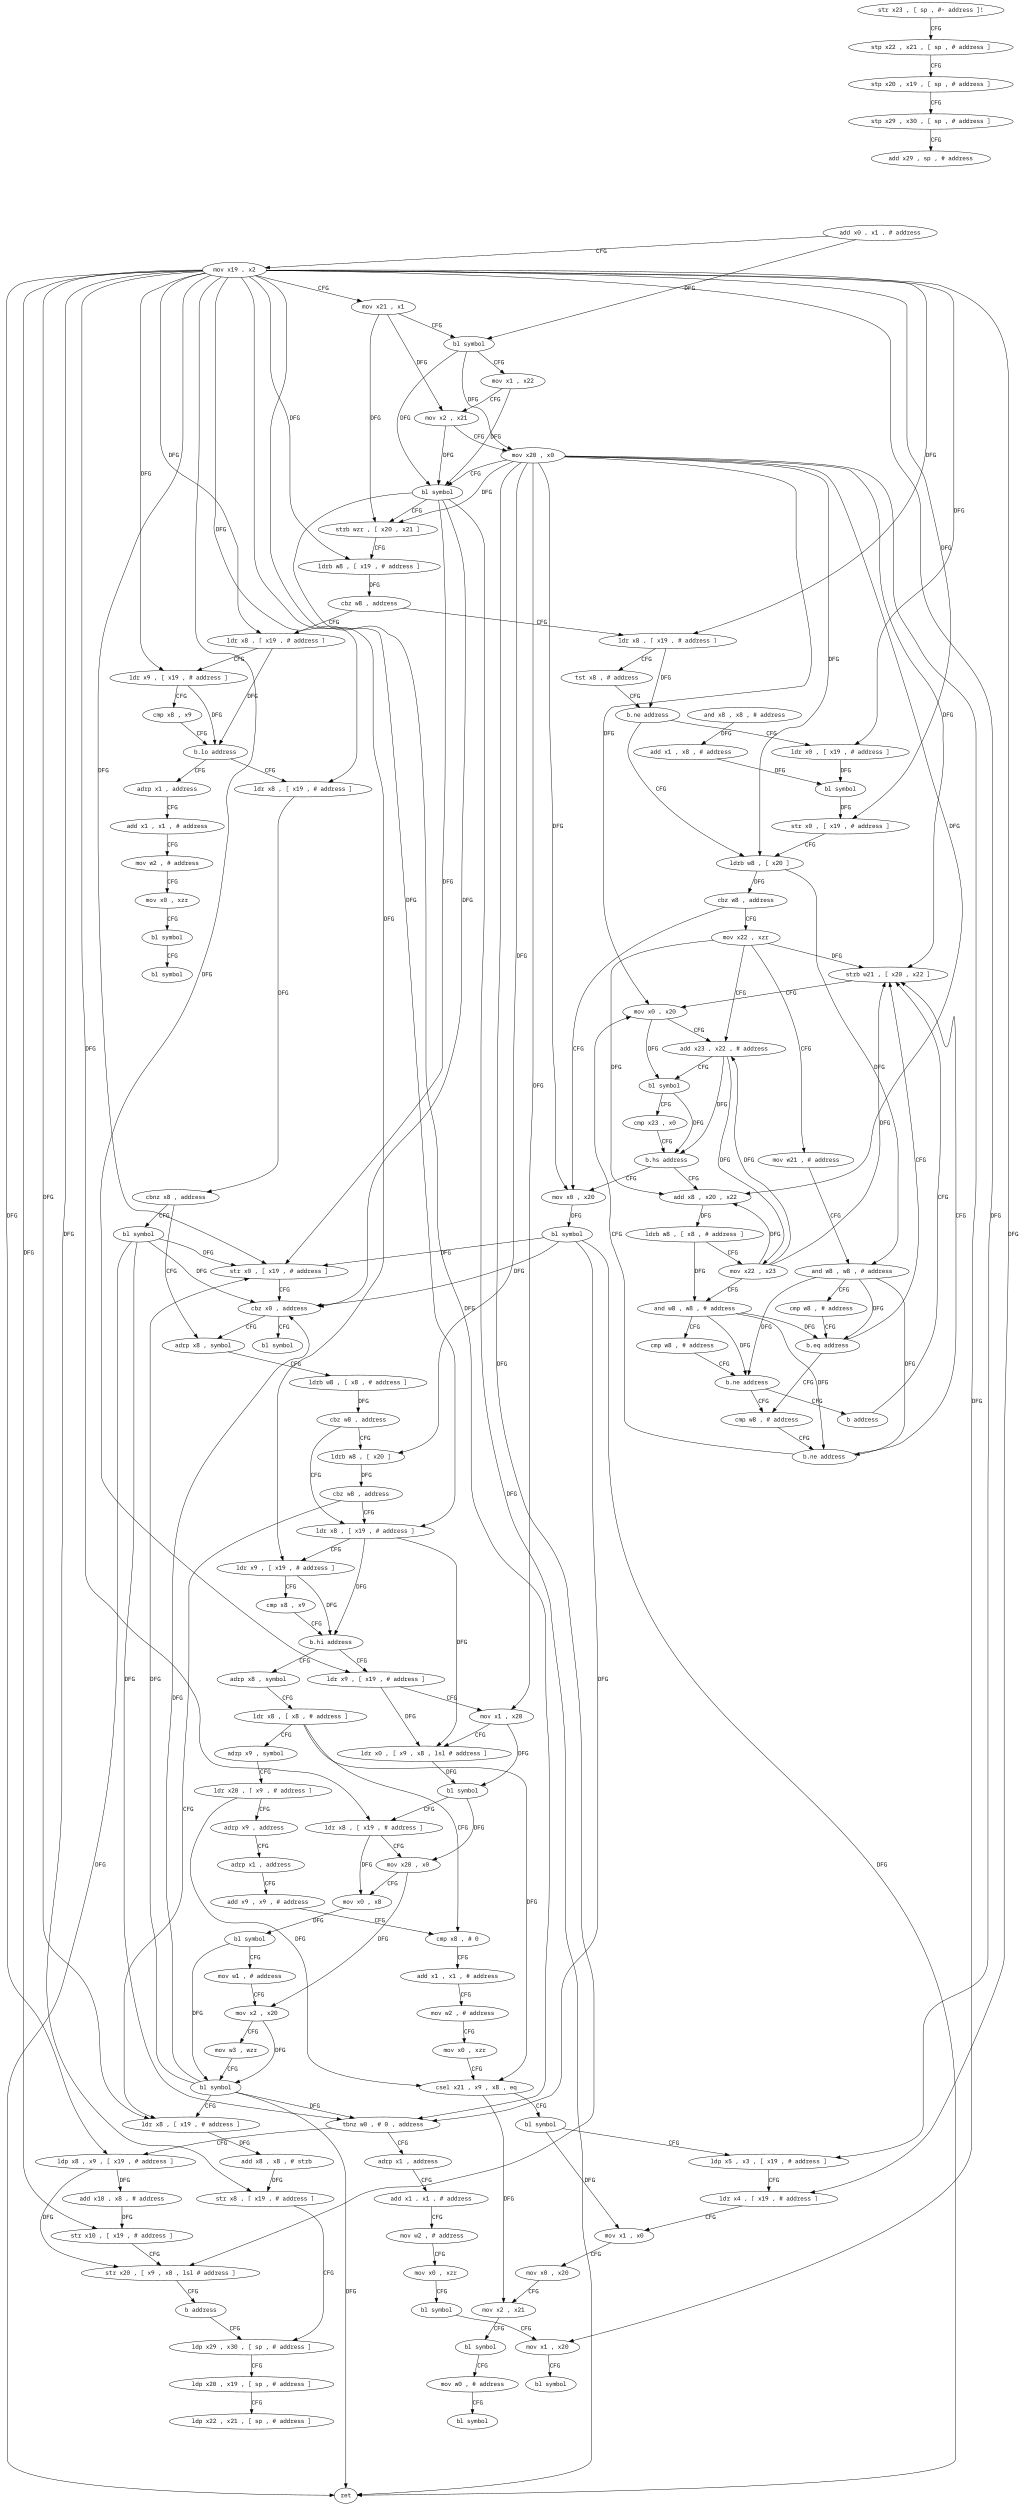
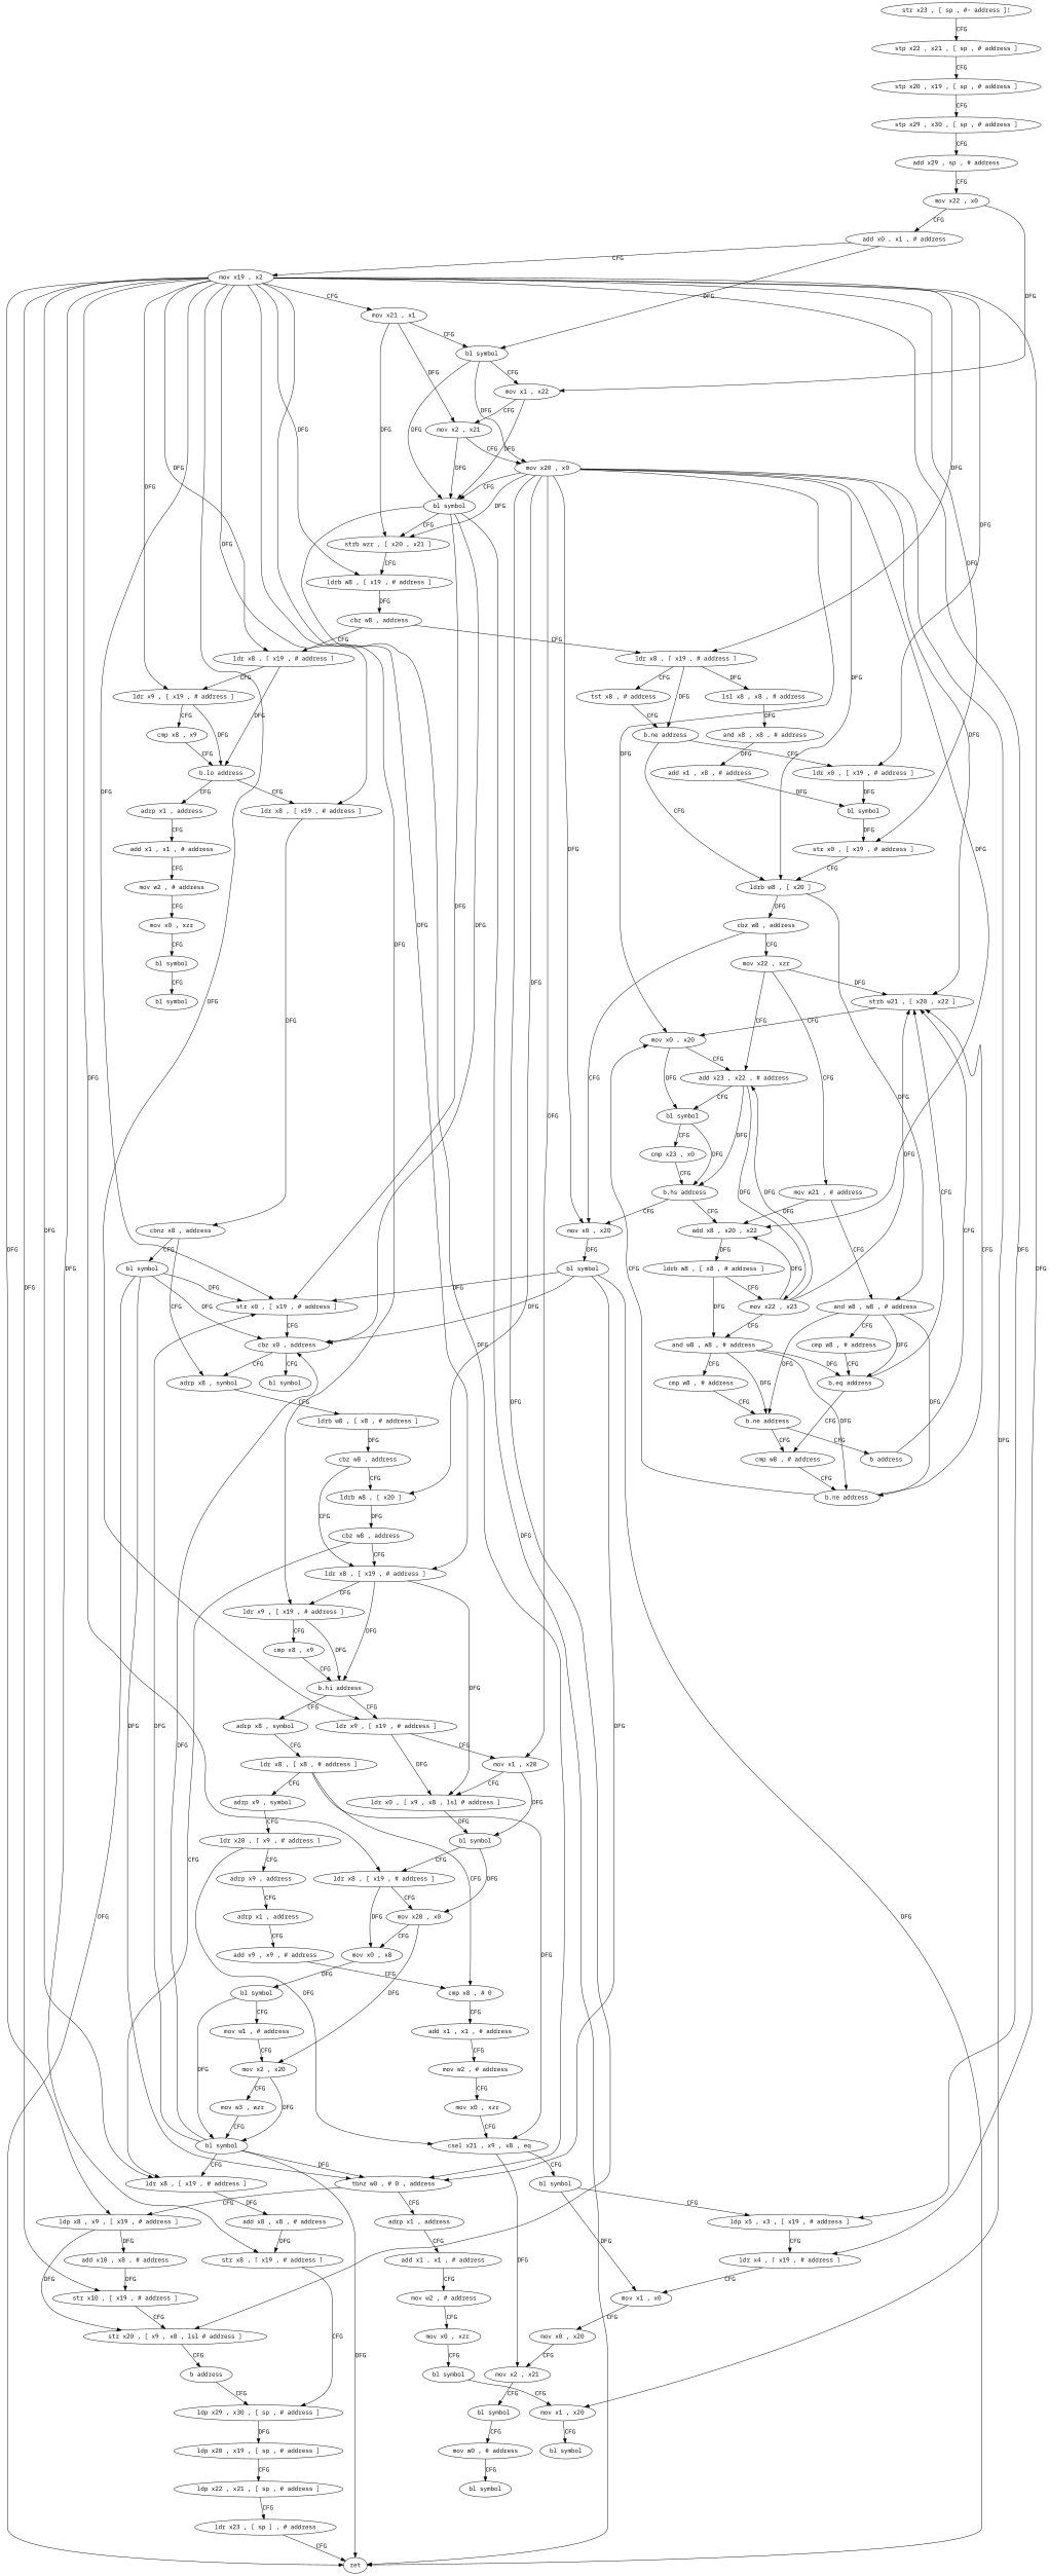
  digraph {
    fontname="IBM Plex Mono"
    node [fontname="IBM Plex Mono"]
    edge [fontname="IBM Plex Mono"]
    n1 [label="str x23 , [ sp , #- address ]!"]
    n2 [label="stp x22 , x21 , [ sp , # address ]"]
    n3 [label="stp x20 , x19 , [ sp , # address ]"]
    n4 [label="stp x29 , x30 , [ sp , # address ]"]
    n5 [label="add x29 , sp , # address"]
+   n6 [label="mov x22 , x0"]
    n7 [label="add x0 , x1 , # address"]
    n8 [label="mov x1 , x22"]
    n9 [label="mov x19 , x2"]
    n10 [label="bl symbol"]
    n11 [label="mov x2 , x21"]
    n12 [label="bl symbol"]
    n13 [label="mov x21 , x1"]
    n14 [label="ldrb w8 , [ x19 , # address ]"]
    n15 [label="ldr x8 , [ x19 , # address ]"]
    n16 [label="ldr x8 , [ x19 , # address ]"]
    n17 [label="ldr x9 , [ x19 , # address ]"]
    n18 [label="ldr x8 , [ x19 , # address ]"]
    n19 [label="ldr x0 , [ x19 , # address ]"]
    n20 [label="str x0 , [ x19 , # address ]"]
    n21 [label="ldr x8 , [ x19 , # address ]"]
    n22 [label="str x0 , [ x19 , # address ]"]
    n23 [label="ldp x8 , x9 , [ x19 , # address ]"]
    n24 [label="ldr x9 , [ x19 , # address ]"]
    n25 [label="ldr x9 , [ x19 , # address ]"]
    n26 [label="ldr x8 , [ x19 , # address ]"]
    n27 [label="str x10 , [ x19 , # address ]"]
    n28 [label="ldp x5 , x3 , [ x19 , # address ]"]
    n29 [label="ldr x4 , [ x19 , # address ]"]
    n30 [label="ldr x8 , [ x19 , # address ]"]
    n31 [label="str x8 , [ x19 , # address ]"]
    n32 [label="mov x20 , x0"]
    n33 [label="strb wzr , [ x20 , x21 ]"]
    n34 [label="cbz w8 , address"]
    n35 [label="b.lo address"]
    n36 [label="tst x8 , # address"]
    n37 [label="b.ne address"]
+   n38 [label="lsl x8 , x8 , # address"]
    n39 [label="cmp x8 , x9"]
    n40 [label="cbnz x8 , address"]
    n41 [label="bl symbol"]
    n42 [label="ldrb w8 , [ x20 ]"]
    n43 [label="b.hi address"]
    n44 [label="ldr x0 , [ x9 , x8 , lsl # address ]"]
    n45 [label="cbz x0 , address"]
    n46 [label="str x20 , [ x9 , x8 , lsl # address ]"]
    n47 [label="add x10 , x8 , # address"]
    n48 [label="cmp x8 , x9"]
    n49 [label="mov x1 , x20"]
-   n50 [label="add x8 , x8 , # strb"]
+   n50 [label="add x8 , x8 , # address"]
    n51 [label="mov x1 , x0"]
    n52 [label="mov x20 , x0"]
    n53 [label="mov x0 , x8"]
    n54 [label="ldp x29 , x30 , [ sp , # address ]"]
    n55 [label="mov x0 , x20"]
    n56 [label="ldrb w8 , [ x20 ]"]
    n57 [label="strb w21 , [ x20 , x22 ]"]
    n58 [label="mov x1 , x20"]
    n59 [label="mov x0 , x20"]
    n60 [label="add x8 , x20 , x22"]
    n61 [label="tbnz w0 , # 0 , address"]
    n62 [label=ret]
    n63 [label="cbz w8 , address"]
    n64 [label="and w8 , w8 , # address"]
    n65 [label="bl symbol"]
    n66 [label="cbz w8 , address"]
    n67 [label="b address"]
    n68 [label="bl symbol"]
    n69 [label="add x23 , x22 , # address"]
    n70 [label="bl symbol"]
    n71 [label="bl symbol"]
    n72 [label="ldrb w8 , [ x8 , # address ]"]
    n73 [label="adrp x8 , symbol"]
    n74 [label="bl symbol"]
    n75 [label="adrp x1 , address"]
    n76 [label="adrp x1 , address"]
    n77 [label="and x8 , x8 , # address"]
    n78 [label="add x1 , x1 , # address"]
    n79 [label="bl symbol"]
    n80 [label="mov w2 , # address"]
    n81 [label="mov x22 , xzr"]
    n82 [label="cmp w8 , # address"]
    n83 [label="b.eq address"]
    n84 [label="b.ne address"]
    n85 [label="b.ne address"]
    n86 [label="ldrb w8 , [ x8 , # address ]"]
    n87 [label="cbz w8 , address"]
    n88 [label="mov x0 , xzr"]
    n89 [label="bl symbol"]
    n90 [label="bl symbol"]
    n91 [label="mov w21 , # address"]
    n92 [label="mov x22 , x23"]
    n93 [label="b.hs address"]
    n94 [label="add x1 , x8 , # address"]
    n95 [label="adrp x8 , symbol"]
    n96 [label="add x1 , x1 , # address"]
    n97 [label="mov w2 , # address"]
    n98 [label="cmp w8 , # address"]
    n99 [label="b address"]
    n100 [label="ldr x8 , [ x8 , # address ]"]
    n101 [label="adrp x9 , symbol"]
    n102 [label="cmp x8 , # 0"]
    n103 [label="csel x21 , x9 , x8 , eq"]
    n104 [label="ldp x20 , x19 , [ sp , # address ]"]
    n105 [label="ldp x22 , x21 , [ sp , # address ]"]
    n106 [label="mov x0 , xzr"]
    n107 [label="bl symbol"]
    n108 [label="cmp x23 , x0"]
    n109 [label="ldr x20 , [ x9 , # address ]"]
    n110 [label="add x1 , x1 , # address"]
    n111 [label="bl symbol"]
    n112 [label="mov x2 , x21"]
    n113 [label="adrp x9 , address"]
    n114 [label="adrp x1 , address"]
    n115 [label="add x9 , x9 , # address"]
    n116 [label="mov w2 , # address"]
    n117 [label="mov x0 , xzr"]
    n118 [label="bl symbol"]
    n119 [label="mov x0 , x20"]
    n120 [label="mov w0 , # address"]
    n121 [label="bl symbol"]
    n122 [label="mov x2 , x20"]
    n123 [label="bl symbol"]
    n124 [label="bl symbol"]
    n125 [label="mov w3 , wzr"]
    n126 [label="mov w1 , # address"]
+   n127 [label="ldr x23 , [ sp ] , # address"]
    n128 [label="and w8 , w8 , # address"]
    n129 [label="cmp w8 , # address"]
    n1 -> n2 [label=CFG]
    n2 -> n3 [label=CFG]
    n3 -> n4 [label=CFG]
    n4 -> n5 [label=CFG]
+   n5 -> n6 [label=CFG]
+   n6 -> n7 [label=CFG]
+   n6 -> n8 [label=DFG]
    n7 -> n9 [label=CFG]
    n7 -> n10 [label=DFG]
    n8 -> n11 [label=CFG]
    n8 -> n12 [label=DFG]
    n9 -> n13 [label=CFG]
    n9 -> n14 [label=DFG]
    n9 -> n15 [label=DFG]
    n9 -> n16 [label=DFG]
    n9 -> n17 [label=DFG]
    n9 -> n18 [label=DFG]
    n9 -> n19 [label=DFG]
    n9 -> n20 [label=DFG]
    n9 -> n21 [label=DFG]
    n9 -> n22 [label=DFG]
    n9 -> n23 [label=DFG]
    n9 -> n24 [label=DFG]
    n9 -> n25 [label=DFG]
    n9 -> n26 [label=DFG]
    n9 -> n27 [label=DFG]
    n9 -> n28 [label=DFG]
    n9 -> n29 [label=DFG]
    n9 -> n30 [label=DFG]
    n9 -> n31 [label=DFG]
    n10 -> n8 [label=CFG]
    n10 -> n12 [label=DFG]
    n10 -> n32 [label=DFG]
    n11 -> n12 [label=DFG]
    n11 -> n32 [label=CFG]
    n12 -> n22 [label=DFG]
    n12 -> n33 [label=CFG]
    n12 -> n45 [label=DFG]
    n12 -> n61 [label=DFG]
    n12 -> n62 [label=DFG]
    n13 -> n10 [label=CFG]
    n13 -> n11 [label=DFG]
    n13 -> n33 [label=DFG]
    n14 -> n34 [label=DFG]
    n15 -> n17 [label=CFG]
    n15 -> n35 [label=DFG]
    n16 -> n36 [label=CFG]
    n16 -> n37 [label=DFG]
+   n16 -> n38 [label=DFG]
    n17 -> n35 [label=DFG]
    n17 -> n39 [label=CFG]
    n18 -> n40 [label=DFG]
    n19 -> n41 [label=DFG]
    n20 -> n42 [label=CFG]
    n21 -> n24 [label=CFG]
    n21 -> n43 [label=DFG]
    n21 -> n44 [label=DFG]
    n22 -> n45 [label=CFG]
    n23 -> n46 [label=DFG]
    n23 -> n47 [label=DFG]
    n24 -> n43 [label=DFG]
    n24 -> n48 [label=CFG]
    n25 -> n44 [label=DFG]
    n25 -> n49 [label=CFG]
    n26 -> n50 [label=DFG]
    n27 -> n46 [label=CFG]
    n28 -> n29 [label=CFG]
    n29 -> n51 [label=CFG]
    n30 -> n52 [label=CFG]
    n30 -> n53 [label=DFG]
    n31 -> n54 [label=CFG]
    n32 -> n12 [label=CFG]
    n32 -> n33 [label=DFG]
    n32 -> n42 [label=DFG]
    n32 -> n46 [label=DFG]
    n32 -> n49 [label=DFG]
    n32 -> n55 [label=DFG]
    n32 -> n56 [label=DFG]
    n32 -> n57 [label=DFG]
    n32 -> n58 [label=DFG]
    n32 -> n59 [label=DFG]
    n32 -> n60 [label=DFG]
    n33 -> n14 [label=CFG]
    n34 -> n15 [label=CFG]
    n34 -> n16 [label=CFG]
    n35 -> n18 [label=CFG]
    n35 -> n76 [label=CFG]
    n36 -> n37 [label=CFG]
    n37 -> n19 [label=CFG]
    n37 -> n42 [label=CFG]
+   n38 -> n77 [label=DFG]
    n39 -> n35 [label=CFG]
    n40 -> n73 [label=CFG]
    n40 -> n79 [label=CFG]
    n41 -> n20 [label=DFG]
    n42 -> n63 [label=DFG]
    n42 -> n64 [label=DFG]
    n43 -> n25 [label=CFG]
    n43 -> n95 [label=CFG]
    n44 -> n71 [label=DFG]
    n45 -> n73 [label=CFG]
    n45 -> n74 [label=CFG]
    n46 -> n67 [label=CFG]
    n47 -> n27 [label=DFG]
    n48 -> n43 [label=CFG]
    n49 -> n44 [label=CFG]
    n49 -> n71 [label=DFG]
    n50 -> n31 [label=DFG]
    n51 -> n119 [label=CFG]
    n52 -> n53 [label=CFG]
    n52 -> n122 [label=DFG]
    n53 -> n123 [label=DFG]
-   n54 -> n104 [label=CFG]
+   n54 -> n104 [label=DFG]
    n55 -> n65 [label=DFG]
    n56 -> n66 [label=DFG]
    n57 -> n59 [label=CFG]
    n58 -> n68 [label=CFG]
    n59 -> n69 [label=CFG]
    n59 -> n70 [label=DFG]
    n60 -> n72 [label=DFG]
    n61 -> n23 [label=CFG]
    n61 -> n75 [label=CFG]
    n63 -> n55 [label=CFG]
    n63 -> n81 [label=CFG]
    n64 -> n82 [label=CFG]
    n64 -> n83 [label=DFG]
    n64 -> n84 [label=DFG]
    n64 -> n85 [label=DFG]
    n65 -> n22 [label=DFG]
    n65 -> n45 [label=DFG]
    n65 -> n61 [label=DFG]
    n65 -> n62 [label=DFG]
    n66 -> n21 [label=CFG]
    n66 -> n26 [label=CFG]
    n67 -> n54 [label=CFG]
    n69 -> n70 [label=CFG]
    n69 -> n92 [label=DFG]
    n69 -> n93 [label=DFG]
    n70 -> n93 [label=DFG]
    n70 -> n108 [label=CFG]
    n71 -> n30 [label=CFG]
    n71 -> n52 [label=DFG]
    n72 -> n92 [label=CFG]
    n72 -> n128 [label=DFG]
    n73 -> n86 [label=CFG]
    n75 -> n96 [label=CFG]
    n76 -> n78 [label=CFG]
    n77 -> n94 [label=DFG]
    n78 -> n80 [label=CFG]
    n79 -> n22 [label=DFG]
    n79 -> n45 [label=DFG]
    n79 -> n61 [label=DFG]
    n79 -> n62 [label=DFG]
    n80 -> n88 [label=CFG]
    n81 -> n57 [label=DFG]
-   n81 -> n60 [label=DFG]
+   n91 -> n60 [label=DFG]
    n81 -> n69 [label=CFG]
    n81 -> n91 [label=CFG]
    n82 -> n83 [label=CFG]
    n83 -> n57 [label=CFG]
    n83 -> n98 [label=CFG]
    n84 -> n57 [label=CFG]
    n84 -> n59 [label=CFG]
    n85 -> n98 [label=CFG]
    n85 -> n99 [label=CFG]
    n86 -> n87 [label=DFG]
    n87 -> n21 [label=CFG]
    n87 -> n56 [label=CFG]
    n88 -> n89 [label=CFG]
    n89 -> n90 [label=CFG]
    n91 -> n64 [label=CFG]
    n92 -> n57 [label=DFG]
    n92 -> n60 [label=DFG]
    n92 -> n69 [label=DFG]
    n92 -> n128 [label=CFG]
    n93 -> n55 [label=CFG]
    n93 -> n60 [label=CFG]
    n94 -> n41 [label=DFG]
    n95 -> n100 [label=CFG]
    n96 -> n97 [label=CFG]
    n97 -> n106 [label=CFG]
    n98 -> n84 [label=CFG]
    n99 -> n57 [label=CFG]
    n100 -> n101 [label=CFG]
    n100 -> n102 [label=CFG]
    n100 -> n103 [label=DFG]
    n101 -> n109 [label=CFG]
    n102 -> n110 [label=CFG]
    n103 -> n111 [label=CFG]
    n103 -> n112 [label=DFG]
    n104 -> n105 [label=CFG]
+   n105 -> n127 [label=CFG]
    n106 -> n107 [label=CFG]
    n107 -> n58 [label=CFG]
    n108 -> n93 [label=CFG]
    n109 -> n103 [label=DFG]
    n109 -> n113 [label=CFG]
    n110 -> n116 [label=CFG]
    n111 -> n28 [label=CFG]
    n111 -> n51 [label=DFG]
    n112 -> n118 [label=CFG]
    n113 -> n114 [label=CFG]
    n114 -> n115 [label=CFG]
    n115 -> n102 [label=CFG]
    n116 -> n117 [label=CFG]
    n117 -> n103 [label=CFG]
    n118 -> n120 [label=CFG]
    n119 -> n112 [label=CFG]
    n120 -> n121 [label=CFG]
    n122 -> n124 [label=DFG]
    n122 -> n125 [label=CFG]
    n123 -> n124 [label=DFG]
    n123 -> n126 [label=CFG]
    n124 -> n22 [label=DFG]
    n124 -> n26 [label=CFG]
    n124 -> n45 [label=DFG]
    n124 -> n61 [label=DFG]
    n124 -> n62 [label=DFG]
    n125 -> n124 [label=CFG]
    n126 -> n122 [label=CFG]
+   n127 -> n62 [label=CFG]
    n128 -> n83 [label=DFG]
    n128 -> n84 [label=DFG]
    n128 -> n85 [label=DFG]
    n128 -> n129 [label=CFG]
    n129 -> n85 [label=CFG]
  }
